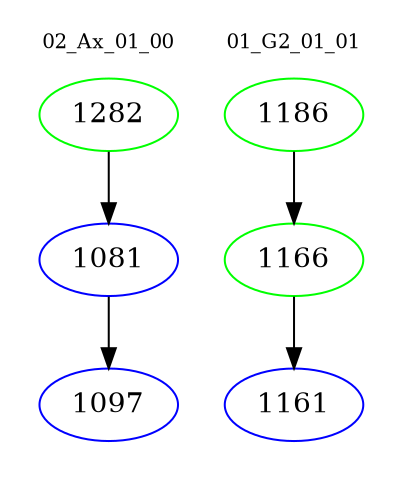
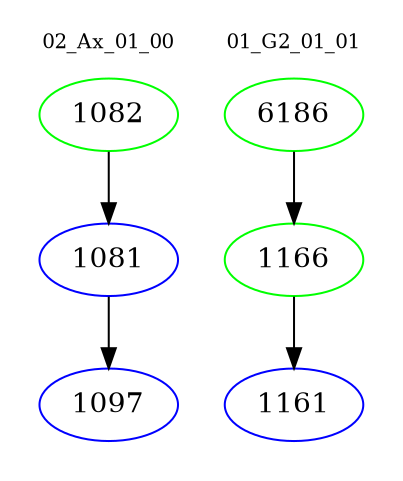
  digraph {
    node [color=green]
    edge [color=black]
-   n1 [label=1282]
+   n1 [label=1082]
    n2 [color=blue label=1081]
    n3 [color=blue label=1097]
-   n4 [label=1186]
+   n4 [label=6186]
    n5 [label=1166]
    n6 [color=blue label=1161]
    subgraph cluster_1 {
      color=white
      fontsize=10
      label="02_Ax_01_00"
      n1
      n2
      n3
    }
    subgraph cluster_2 {
      color=white
      fontsize=10
      label="01_G2_01_01"
      n4
      n5
      n6
    }
    n1 -> n2
    n2 -> n3
    n4 -> n5
    n5 -> n6
  }
